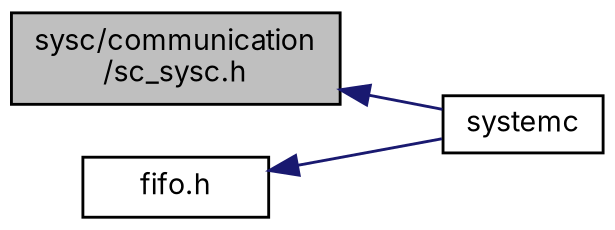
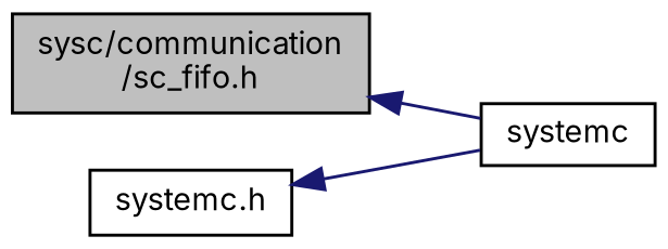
  digraph {
    fontname=Inter
    rankdir=LR
    node [color=black fillcolor=white fontname=Inter fontsize=10 shape=record style=filled]
    edge [color=midnightblue dir=back fontname=Inter fontsize=10 labelfontname=FreeSans labelfontsize=10 style=solid]
-   n1 [fillcolor=grey75 fontcolor=black height=0.2 label="sysc/communication\l/sc_sysc.h" width=0.4]
+   n1 [fillcolor=grey75 fontcolor=black height=0.2 label="sysc/communication\l/sc_fifo.h" width=0.4]
    n2 [height=0.2 label=systemc width=0.4]
-   n3 [height=0.2 label="fifo.h" width=0.4]
+   n3 [height=0.2 label="systemc.h" width=0.4]
    n1 -> n2
    n3 -> n2
  }
